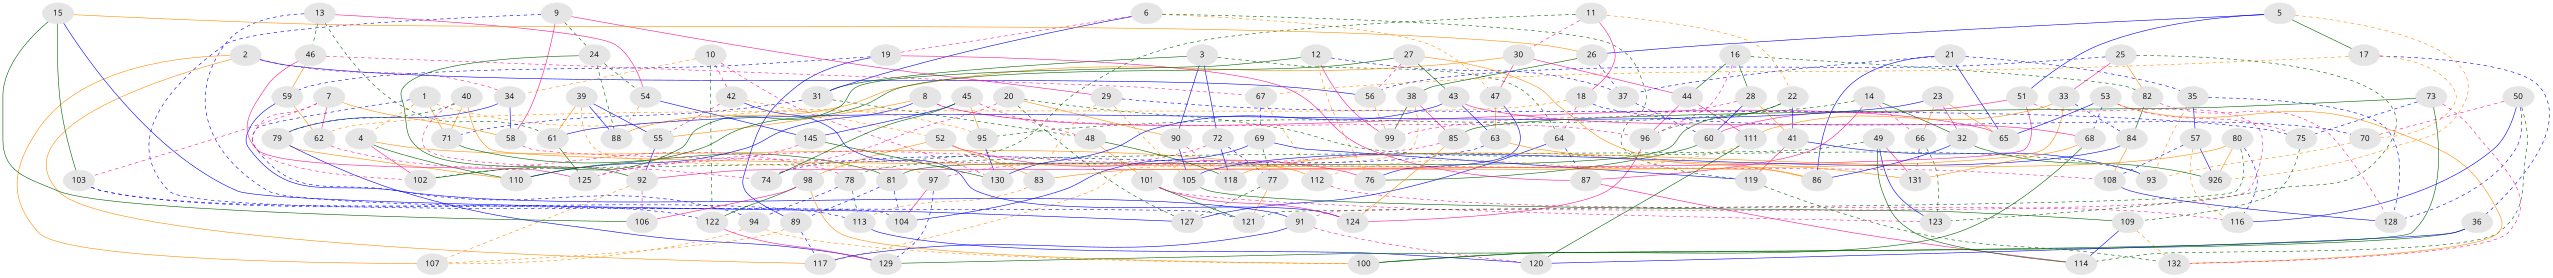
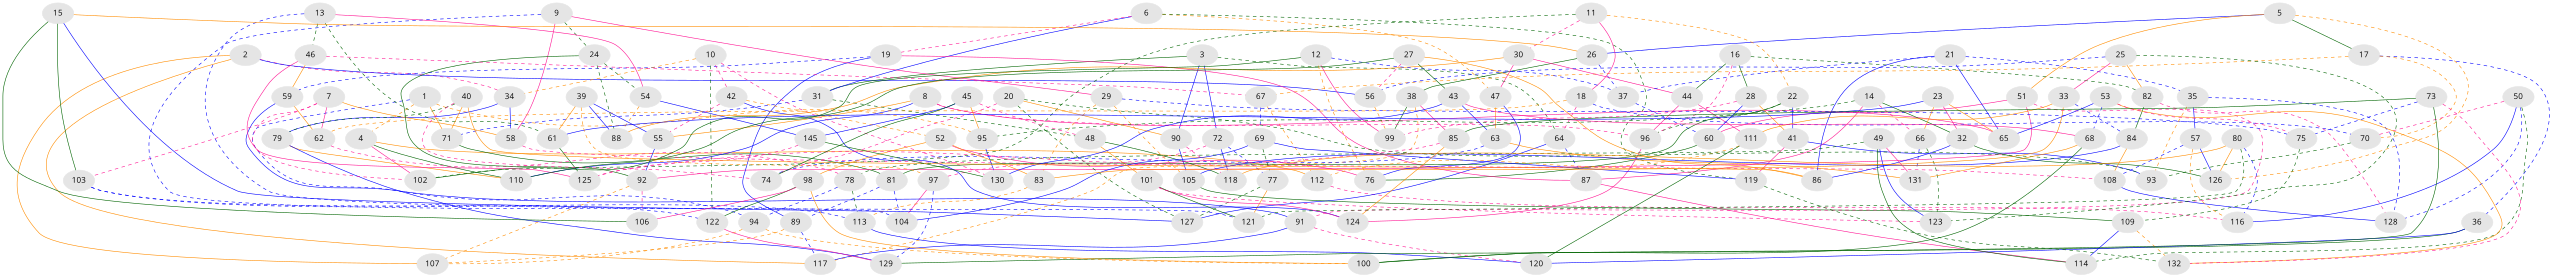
  graph {
    fontname="Open Sans"
    node [color=gray90 fontname="Open Sans" style=filled]
    edge [color=blue fontname="Open Sans" style=solid]
    1
    4
    71
    94
    95
    102
    110
    112
    81
    107
    100
    130
    2
    34
    56
    117
    58
    79
    99
    3
    31
    64
    72
    90
    48
    87
    127
    97
    118
    77
    105
    116
    5
    17
    26
    51
-   126 [label=926]
+   126
    36
    67
    70
    37
    38
    92
    60
    91
    6
    19
    47
    119
    59
    89
    76
    63
    132
    7
    62
    103
    108
    78
    122
    113
    8
    55
    65
    96
    124
    9
    24
    29
    104
    54
    88
    75
    83
    10
    42
    52
    129
    11
    18
    22
    30
    41
    44
    12
    13
    46
    61
    121
    125
    n91 [label=145]
    14
    32
    66
    86
    123
    131
    114
    15
    106
    16
    28
    82
    111
    84
    128
    120
    69
    93
    20
    74
    21
    35
    57
    23
    25
    33
    85
    27
    43
    68
    109
    101
    39
    40
    98
    45
    49
    50
    53
    73
    80
    1 -- 4 [color=darkorange style=dashed]
    1 -- 71 [color=darkorange]
    1 -- 94 [style=dashed]
    1 -- 95 [color=darkorange style=dashed]
    4 -- 102 [color=deeppink]
    4 -- 110 [color=darkgreen]
    4 -- 112 [color=darkorange]
    71 -- 81 [color=darkgreen]
    94 -- 107 [color=darkorange style=dashed]
    94 -- 100 [color=darkorange style=dashed]
    95 -- 130
    112 -- 116 [color=deeppink style=dashed]
    81 -- 89 [style=dashed]
    81 -- 104 [style=dashed]
    2 -- 107 [color=darkorange]
    2 -- 34 [color=deeppink style=dashed]
    2 -- 56
    2 -- 117 [color=darkorange]
    34 -- 58
    34 -- 79
    56 -- 99 [color=darkorange style=dashed]
    58 -- 108 [color=deeppink style=dashed]
    79 -- 110 [color=darkorange]
    79 -- 129
    3 -- 31 [color=darkgreen]
    3 -- 64 [color=darkgreen style=dashed]
    3 -- 72
    3 -- 90
    31 -- 71 [style=dashed]
    31 -- 48 [color=darkgreen style=dashed]
    64 -- 87 [style=dashed]
    64 -- 127
    72 -- 97 [color=deeppink style=dashed]
    72 -- 118
    72 -- 77 [style=dashed]
    90 -- 118 [color=deeppink style=dashed]
    90 -- 105
    48 -- 118 [color=darkgreen]
    48 -- 101 [color=darkorange]
    87 -- 114 [color=deeppink]
    97 -- 104 [color=deeppink]
    97 -- 129 [style=dashed]
    77 -- 127 [color=darkgreen style=dashed]
    77 -- 121 [color=darkorange]
    105 -- 109 [color=darkgreen]
    5 -- 17 [color=darkgreen]
    5 -- 26
-   5 -- 51
+   5 -- 51 [color=darkorange]
    5 -- 126 [color=darkorange style=dashed]
    17 -- 36 [style=dashed]
    17 -- 67 [color=darkorange style=dashed]
    17 -- 70 [color=darkorange style=dashed]
    26 -- 37 [style=dashed]
    26 -- 38 [color=darkgreen]
    51 -- 92 [color=deeppink]
    51 -- 60 [color=deeppink]
    51 -- 91 [color=deeppink style=dashed]
    36 -- 100 [color=darkgreen]
    36 -- 120
    67 -- 112 [color=darkorange style=dashed]
    67 -- 69 [style=dashed]
-   70 -- 93 [color=darkorange style=dashed]
+   70 -- 93 [color=darkgreen style=dashed]
    37 -- 60 [style=dashed]
    38 -- 117 [color=darkorange style=dashed]
    38 -- 99 [color=darkgreen]
    38 -- 85 [color=deeppink]
    92 -- 107 [color=darkorange style=dashed]
    92 -- 106 [color=deeppink style=dashed]
    60 -- 76 [color=darkgreen]
    91 -- 117
    91 -- 120 [color=deeppink style=dashed]
    6 -- 31
    6 -- 19 [color=deeppink style=dashed]
    6 -- 47 [color=darkorange style=dashed]
    6 -- 119 [color=darkgreen style=dashed]
    19 -- 87 [color=deeppink]
    19 -- 59 [style=dashed]
    19 -- 89
    47 -- 76
    47 -- 63 [color=darkorange]
    119 -- 132 [color=darkgreen style=dashed]
    59 -- 91
    59 -- 62 [color=darkorange]
    89 -- 107 [color=darkorange style=dashed]
    89 -- 117 [style=dashed]
    63 -- 131 [color=darkorange]
    63 -- 74 [style=dashed]
    7 -- 102 [color=deeppink style=dashed]
    7 -- 58 [color=darkorange]
    7 -- 62 [color=deeppink]
    7 -- 103 [color=deeppink style=dashed]
    62 -- 78 [color=deeppink style=dashed]
    103 -- 122 [style=dashed]
    103 -- 113 [style=dashed]
    108 -- 128
    78 -- 94 [style=dashed]
    78 -- 113 [color=darkgreen style=dashed]
    122 -- 129 [color=deeppink]
    113 -- 120
    8 -- 110
    8 -- 55 [color=darkorange]
    8 -- 65 [color=deeppink]
    8 -- 96 [color=deeppink style=dashed]
    55 -- 92
    96 -- 124 [color=deeppink]
    9 -- 58 [color=deeppink]
    9 -- 24 [color=darkgreen style=dashed]
    9 -- 29 [color=deeppink]
    9 -- 104 [style=dashed]
    24 -- 92 [color=darkgreen]
    24 -- 54 [color=darkgreen style=dashed]
    24 -- 88 [color=darkgreen style=dashed]
    29 -- 105 [color=darkorange style=dashed]
    29 -- 75 [style=dashed]
    29 -- 83 [color=darkorange style=dashed]
    54 -- 88 [color=darkorange style=dashed]
    54 -- n91
    75 -- 109 [color=darkgreen style=dashed]
    83 -- 113 [color=darkorange style=dashed]
    10 -- 130 [color=deeppink style=dashed]
    10 -- 34 [color=darkorange style=dashed]
    10 -- 122 [color=darkgreen style=dashed]
    10 -- 42 [color=deeppink style=dashed]
    42 -- 55 [color=deeppink style=dashed]
    42 -- 124
    42 -- 52 [color=darkorange style=dashed]
    52 -- 76 [color=deeppink]
    52 -- 83 [color=darkorange]
    52 -- 98 [color=darkorange]
    11 -- 102 [color=darkgreen style=dashed]
    11 -- 18 [color=deeppink]
    11 -- 22 [color=darkorange style=dashed]
    11 -- 30 [color=deeppink style=dashed]
    18 -- 64 [color=deeppink style=dashed]
    18 -- 70 [style=dashed]
    18 -- 62 [color=darkorange style=dashed]
    22 -- 81 [color=darkgreen]
    22 -- 96 [color=darkgreen style=dashed]
    22 -- 41
    30 -- 47 [color=deeppink]
    30 -- 88 [color=darkorange]
    30 -- 44 [color=deeppink]
    41 -- 119 [color=deeppink]
    41 -- 93
    44 -- 96 [color=deeppink]
    44 -- 111 [color=deeppink]
    12 -- 102 [color=darkgreen]
    12 -- 99 [color=deeppink]
    12 -- 37 [style=dashed]
    12 -- 76 [color=darkorange style=dashed]
    13 -- 54 [color=deeppink]
    13 -- 46 [color=darkgreen style=dashed]
    13 -- 61 [color=darkgreen style=dashed]
    13 -- 121 [style=dashed]
    46 -- 67 [color=deeppink style=dashed]
    46 -- 59 [color=darkorange]
    46 -- 125 [color=deeppink]
    61 -- 125 [color=darkgreen]
    n91 -- 130 [color=darkgreen]
    n91 -- 125 [color=deeppink style=dashed]
    14 -- 95 [color=darkgreen style=dashed]
    14 -- 87 [color=deeppink]
    14 -- 32 [color=darkgreen]
    14 -- 66 [color=deeppink style=dashed]
    32 -- 126 [color=darkgreen]
    32 -- 86
    66 -- 123 [color=darkgreen style=dashed]
    66 -- 131 [style=dashed]
    15 -- 127
    15 -- 26 [color=darkorange]
    15 -- 103 [color=darkgreen]
    15 -- 106 [color=darkgreen]
    16 -- 96 [color=deeppink style=dashed]
    16 -- 44 [color=darkgreen]
    16 -- 28 [color=darkgreen]
    16 -- 82 [color=darkgreen style=dashed]
    28 -- 99 [color=deeppink style=dashed]
    28 -- 60
    28 -- 41 [color=darkorange]
    82 -- 84 [color=darkgreen]
    82 -- 128 [color=deeppink style=dashed]
    111 -- 112 [color=darkorange style=dashed]
    111 -- 120 [color=darkgreen]
    84 -- 105
    84 -- 108 [color=darkorange]
    69 -- 77 [color=darkgreen style=dashed]
    69 -- 119
    69 -- 104
    20 -- 90 [color=darkorange]
    20 -- 127 [color=darkgreen style=dashed]
    20 -- 93 [color=darkgreen style=dashed]
    20 -- 74 [color=deeppink style=dashed]
    21 -- 37 [style=dashed]
    21 -- 65
    21 -- 86
    21 -- 35 [style=dashed]
    35 -- 128 [style=dashed]
    35 -- 93 [color=darkorange style=dashed]
    35 -- 57
    57 -- 116 [color=darkorange style=dashed]
    57 -- 126
    57 -- 108 [style=dashed]
    23 -- 65 [color=darkorange]
    23 -- 61
    23 -- 32 [color=deeppink]
    23 -- 66 [color=darkorange]
    25 -- 56 [style=dashed]
    25 -- 123 [color=darkgreen style=dashed]
    25 -- 82 [color=darkorange]
    25 -- 33 [color=deeppink]
    33 -- 83 [color=darkorange]
    33 -- 111 [color=darkorange]
    33 -- 84 [style=dashed]
    85 -- 124 [color=darkorange]
    85 -- 125 [color=deeppink style=dashed]
    27 -- 110 [color=darkgreen]
    27 -- 56 [color=deeppink style=dashed]
    27 -- 86 [color=darkorange]
    27 -- 43 [color=darkgreen]
    43 -- 130
    43 -- 63
    43 -- 68 [color=deeppink]
    68 -- 100 [color=darkgreen]
    68 -- 131 [color=darkorange]
    109 -- 132 [color=darkorange style=dashed]
    109 -- 114
    101 -- 124 [color=deeppink]
    101 -- 121 [color=darkgreen]
    101 -- 123 [color=deeppink style=dashed]
    39 -- 97 [color=darkorange style=dashed]
    39 -- 55
    39 -- 88
    39 -- 61 [color=darkorange]
    40 -- 71 [color=darkorange]
    40 -- 79 [color=darkgreen style=dashed]
    40 -- 86 [color=darkorange]
    40 -- 74 [color=deeppink style=dashed]
    98 -- 100 [color=darkorange]
    98 -- 122 [color=darkgreen]
    98 -- 106 [color=deeppink]
    45 -- 95 [color=darkorange]
    45 -- 48 [color=deeppink style=dashed]
    45 -- n91
    45 -- 74 [color=darkgreen]
    49 -- 78 [color=darkgreen style=dashed]
    49 -- 123
    49 -- 131 [color=deeppink]
    49 -- 114 [color=darkgreen]
    50 -- 116
    50 -- 70 [color=deeppink style=dashed]
    50 -- 114 [color=darkgreen style=dashed]
    50 -- 128 [style=dashed]
    53 -- 132 [color=darkorange]
    53 -- 65
    53 -- 75 [color=deeppink style=dashed]
    53 -- 68 [style=dashed]
    73 -- 132 [color=deeppink style=dashed]
    73 -- 75 [style=dashed]
    73 -- 129 [color=darkgreen]
    73 -- 85 [color=darkgreen]
    80 -- 118 [color=darkorange]
    80 -- 116 [style=dashed]
    80 -- 126 [color=darkorange]
    80 -- 121 [color=darkgreen style=dashed]
  }
